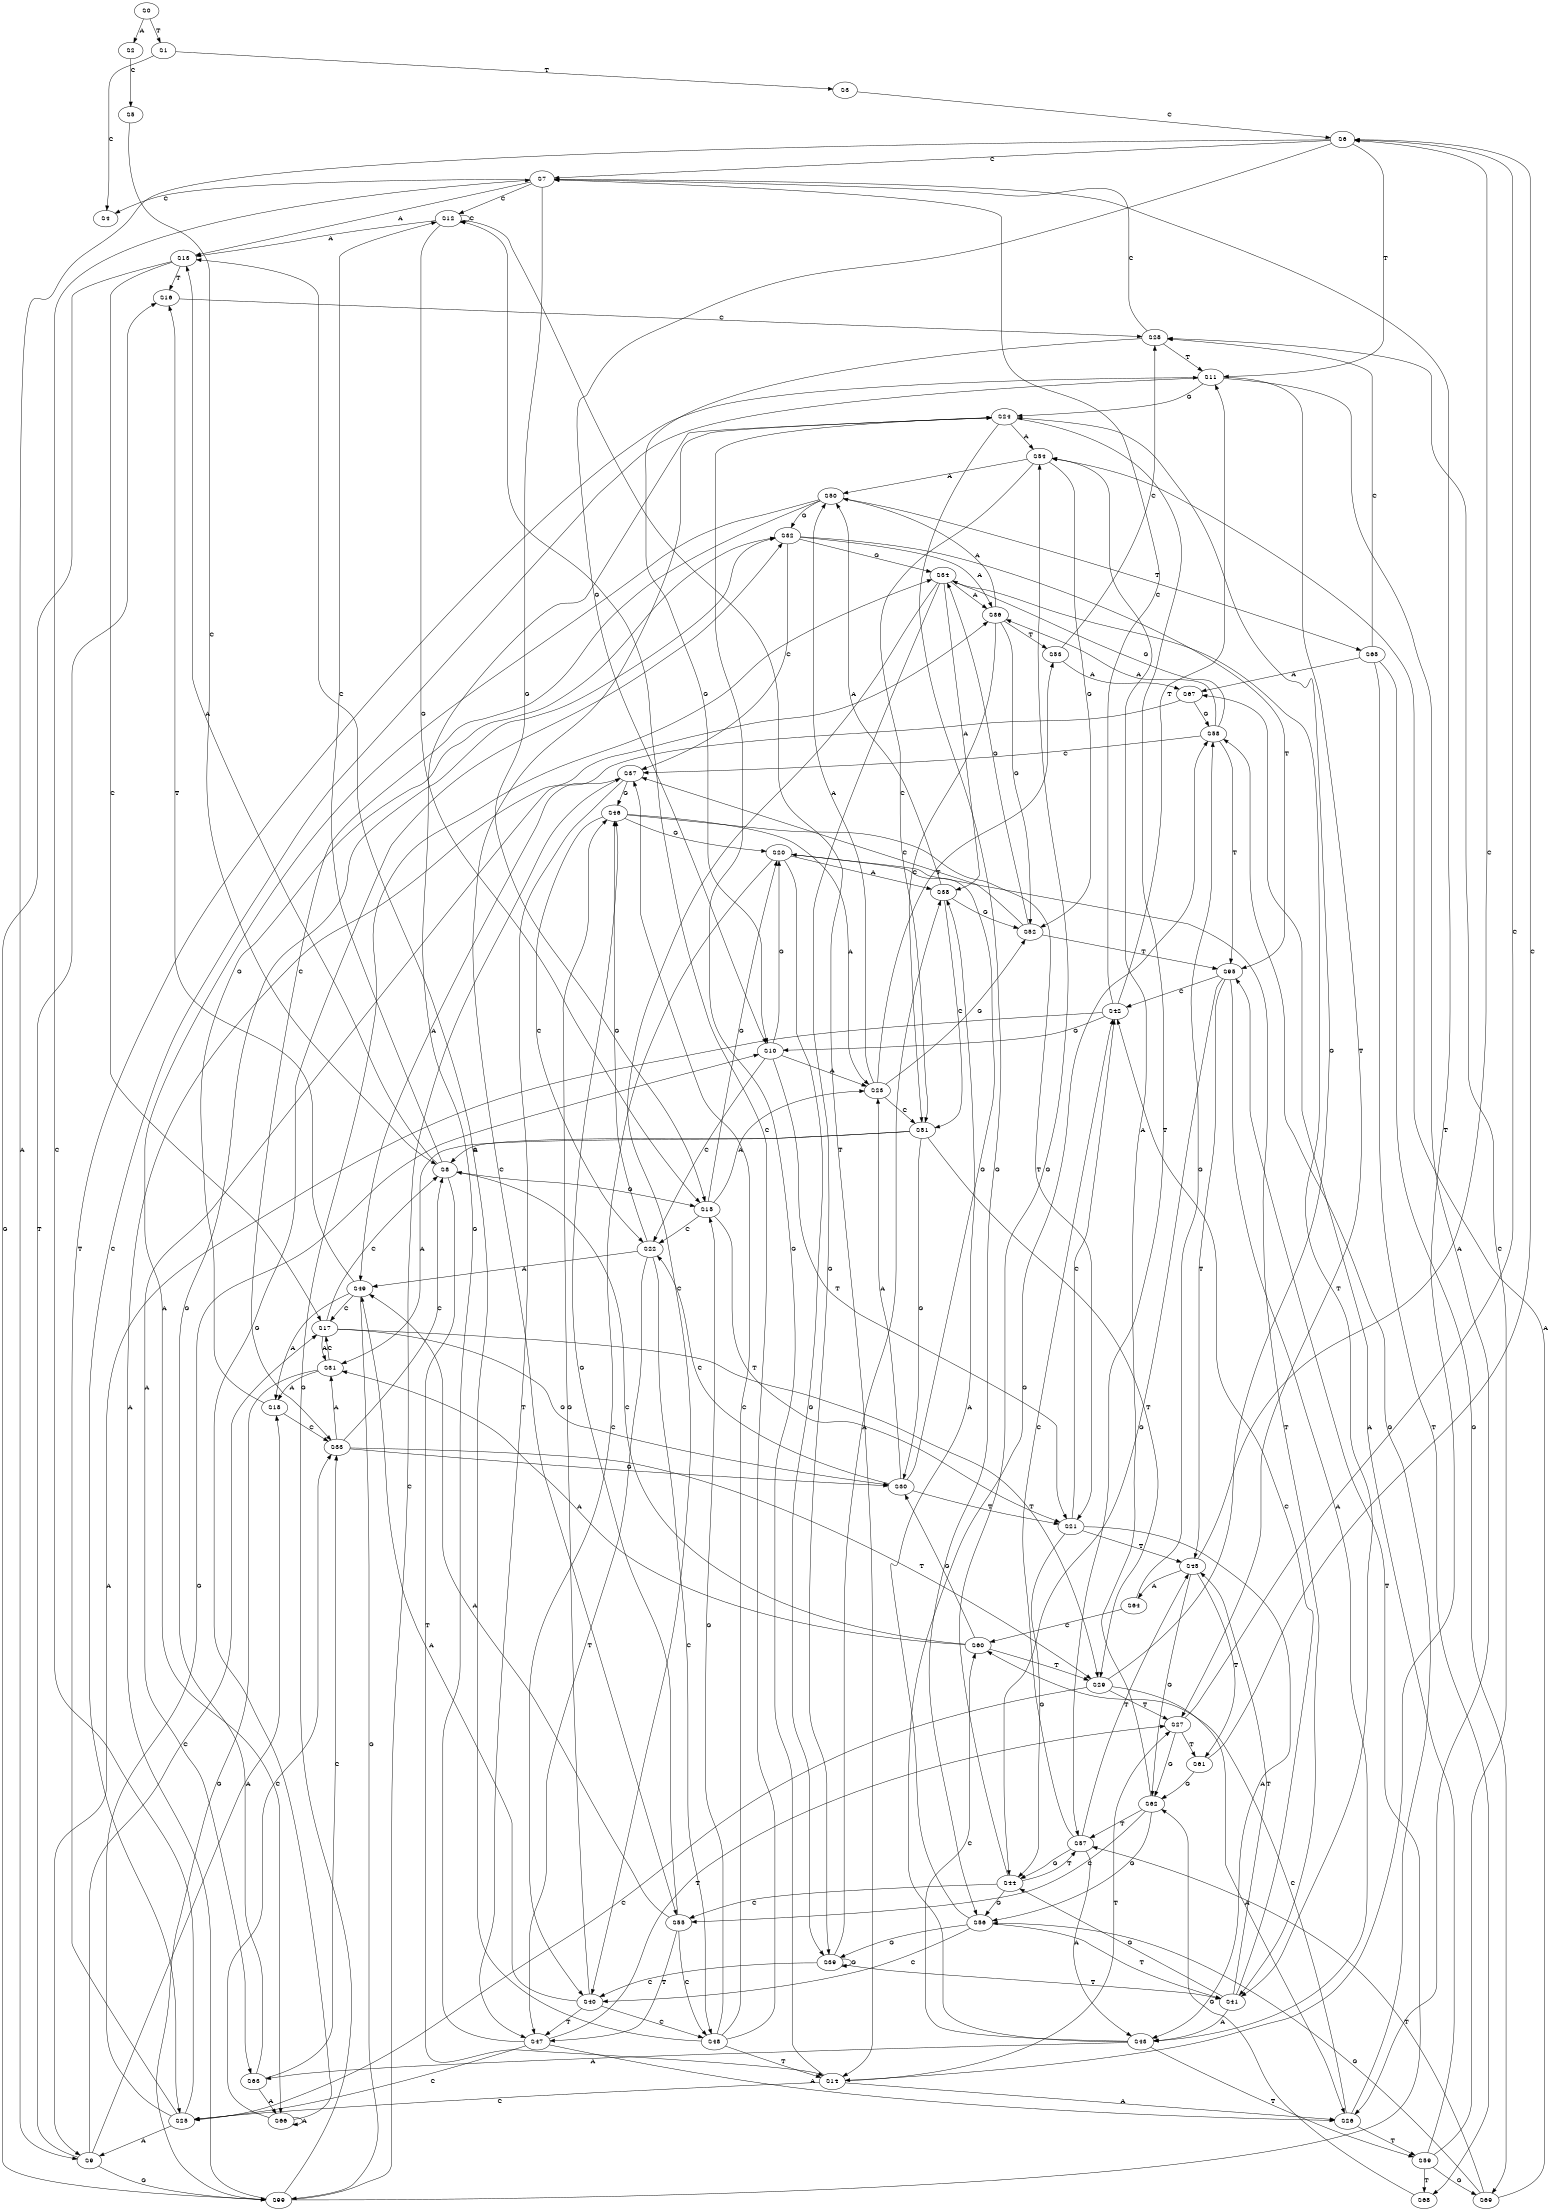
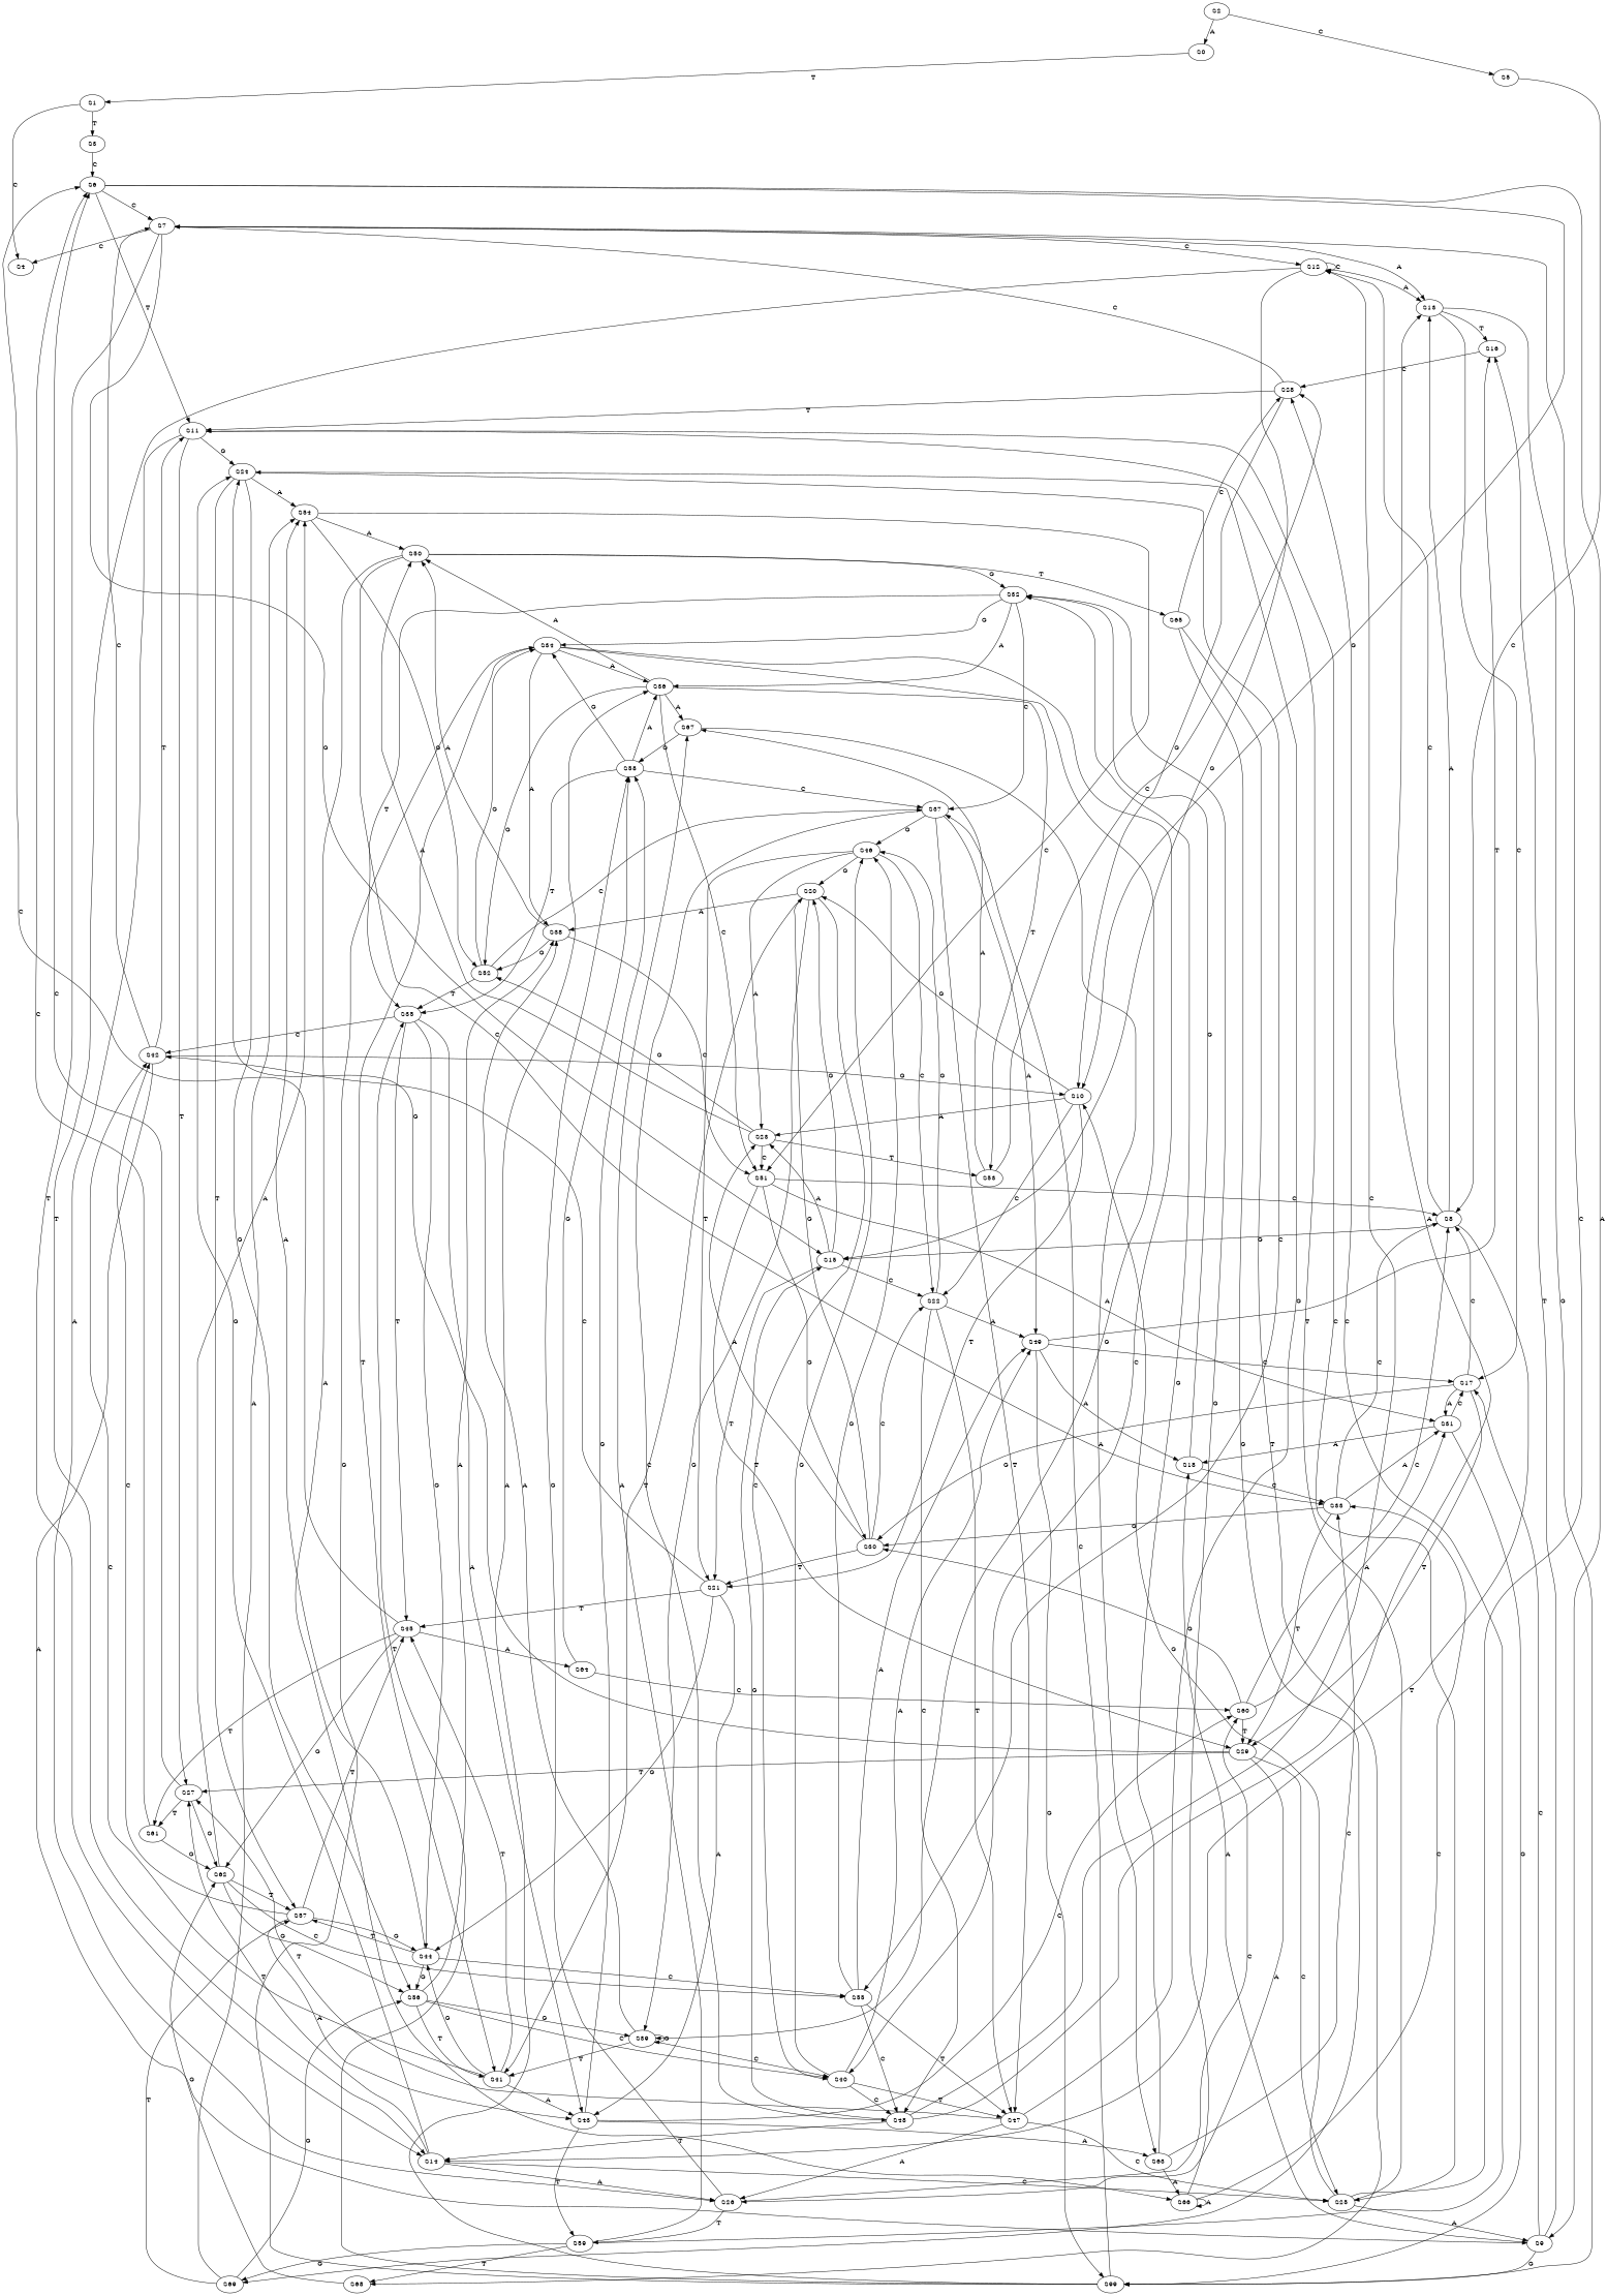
  strict digraph {
    S0
    S1
    S2
    S3
    S4
    S5
    S6
    S8
    S7
    S9
    S10
    S11
    S12
    S13
    S14
    S15
    S16
    S17
    S18
    n20 [label=S99]
    S20
    S21
    S22
    S23
    S24
    S25
    S26
    S27
    S28
    S29
    S30
    S31
    S32
    S33
    S34
-   S35 [label=S95]
+   S35
    S36
    S37
    S38
    S39
    S40
    S41
    S42
    S43
    S44
    S45
    S46
    S47
    S48
    S49
    S50
    S51
    S52
    S53
    S54
    S55
    S56
    S57
    S58
    S59
    S60
    S61
    S62
    S63
    S64
    S65
    S66
    S67
    S68
    S69
    S0 -> S1 [label=T]
-   S0 -> S2 [label=A]
+   S2 -> S0 [label=A]
    S1 -> S3 [label=T]
    S1 -> S4 [label=C]
    S2 -> S5 [label=C]
    S3 -> S6 [label=C]
    S5 -> S8 [label=C]
    S6 -> S7 [label=C]
    S6 -> S9 [label=A]
    S6 -> S10 [label=G]
    S6 -> S11 [label=T]
    S8 -> S12 [label=C]
    S8 -> S13 [label=A]
    S8 -> S14 [label=T]
    S8 -> S15 [label=G]
    S7 -> S4 [label=C]
    S7 -> S12 [label=C]
    S7 -> S13 [label=A]
    S7 -> S14 [label=T]
    S7 -> S15 [label=G]
    S9 -> S16 [label=T]
    S9 -> S17 [label=C]
    S9 -> S18 [label=A]
    S9 -> n20 [label=G]
    S10 -> S20 [label=G]
    S10 -> S21 [label=T]
    S10 -> S22 [label=C]
    S10 -> S23 [label=A]
    S11 -> S24 [label=G]
    S11 -> S25 [label=C]
    S11 -> S26 [label=A]
    S11 -> S27 [label=T]
    S12 -> S12 [label=C]
    S12 -> S13 [label=A]
    S12 -> S14 [label=T]
    S12 -> S15 [label=G]
    S13 -> S16 [label=T]
    S13 -> S17 [label=C]
    S13 -> n20 [label=G]
    S14 -> S24 [label=G]
    S14 -> S25 [label=C]
    S14 -> S26 [label=A]
    S14 -> S27 [label=T]
    S15 -> S20 [label=G]
    S15 -> S21 [label=T]
    S15 -> S22 [label=C]
    S15 -> S23 [label=A]
    S16 -> S28 [label=C]
    S17 -> S8 [label=C]
    S17 -> S29 [label=T]
    S17 -> S30 [label=G]
    S17 -> S31 [label=A]
    S18 -> S32 [label=G]
    S18 -> S33 [label=C]
    n20 -> S34 [label=G]
    n20 -> S35 [label=T]
    n20 -> S36 [label=A]
    n20 -> S37 [label=C]
    S20 -> S38 [label=A]
    S20 -> S39 [label=G]
    S20 -> S40 [label=C]
    S20 -> S41 [label=T]
    S21 -> S42 [label=C]
    S21 -> S43 [label=A]
    S21 -> S44 [label=G]
    S21 -> S45 [label=T]
    S22 -> S46 [label=G]
    S22 -> S47 [label=T]
    S22 -> S48 [label=C]
    S22 -> S49 [label=A]
    S23 -> S50 [label=A]
    S23 -> S51 [label=C]
    S23 -> S52 [label=G]
    S23 -> S53 [label=T]
    S24 -> S54 [label=A]
    S24 -> S55 [label=C]
    S24 -> S56 [label=G]
    S24 -> S57 [label=T]
    S25 -> S7 [label=C]
    S25 -> S9 [label=A]
    S25 -> S10 [label=G]
    S25 -> S11 [label=T]
    S26 -> S58 [label=G]
    S26 -> S59 [label=T]
    S26 -> S60 [label=C]
    S27 -> S6 [label=C]
    S27 -> S61 [label=T]
    S27 -> S62 [label=G]
    S28 -> S7 [label=C]
    S28 -> S10 [label=G]
    S28 -> S11 [label=T]
    S29 -> S24 [label=G]
    S29 -> S25 [label=C]
    S29 -> S26 [label=A]
    S29 -> S27 [label=T]
    S30 -> S20 [label=G]
    S30 -> S21 [label=T]
    S30 -> S22 [label=C]
    S30 -> S23 [label=A]
    S31 -> S17 [label=C]
    S31 -> S18 [label=A]
    S31 -> n20 [label=G]
    S32 -> S34 [label=G]
    S32 -> S35 [label=T]
    S32 -> S36 [label=A]
    S32 -> S37 [label=C]
    S33 -> S8 [label=C]
    S33 -> S29 [label=T]
    S33 -> S30 [label=G]
    S33 -> S31 [label=A]
    S34 -> S36 [label=A]
    S34 -> S38 [label=A]
    S34 -> S39 [label=G]
    S34 -> S40 [label=C]
    S34 -> S41 [label=T]
    S35 -> S42 [label=C]
    S35 -> S43 [label=A]
    S35 -> S44 [label=G]
    S35 -> S45 [label=T]
    S36 -> S50 [label=A]
    S36 -> S51 [label=C]
    S36 -> S52 [label=G]
    S36 -> S53 [label=T]
    S37 -> S46 [label=G]
    S37 -> S47 [label=T]
-   S48 -> S37 [label=C]
+   S37 -> S48 [label=C]
    S37 -> S49 [label=A]
    S38 -> S50 [label=A]
    S38 -> S51 [label=C]
    S38 -> S52 [label=G]
    S39 -> S38 [label=A]
    S39 -> S39 [label=G]
    S39 -> S40 [label=C]
    S39 -> S41 [label=T]
    S40 -> S46 [label=G]
    S40 -> S47 [label=T]
    S40 -> S48 [label=C]
    S40 -> S49 [label=A]
    S41 -> S42 [label=C]
    S41 -> S43 [label=A]
    S41 -> S44 [label=G]
    S41 -> S45 [label=T]
    S42 -> S7 [label=C]
    S42 -> S9 [label=A]
    S42 -> S10 [label=G]
    S42 -> S11 [label=T]
    S43 -> S58 [label=G]
    S43 -> S59 [label=T]
    S43 -> S60 [label=C]
    S43 -> S63 [label=A]
-   S44 -> S54 [label=G]
+   S44 -> S54 [label=A]
    S44 -> S55 [label=C]
    S44 -> S56 [label=G]
    S44 -> S57 [label=T]
    S45 -> S6 [label=C]
    S45 -> S61 [label=T]
    S45 -> S62 [label=G]
    S45 -> S64 [label=A]
    S46 -> S20 [label=G]
    S46 -> S21 [label=T]
    S46 -> S22 [label=C]
    S46 -> S23 [label=A]
    S47 -> S24 [label=G]
    S47 -> S25 [label=C]
    S47 -> S26 [label=A]
    S47 -> S27 [label=T]
    S48 -> S12 [label=C]
    S48 -> S13 [label=A]
    S48 -> S14 [label=T]
    S48 -> S15 [label=G]
    S49 -> S16 [label=T]
    S49 -> S17 [label=C]
    S49 -> S18 [label=A]
    S49 -> n20 [label=G]
    S50 -> S32 [label=G]
    S50 -> S33 [label=C]
    S50 -> S65 [label=T]
    S50 -> S66 [label=A]
    S51 -> S8 [label=C]
    S51 -> S29 [label=T]
    S51 -> S30 [label=G]
    S51 -> S31 [label=A]
    S52 -> S34 [label=G]
    S52 -> S35 [label=T]
    S52 -> S37 [label=C]
    S53 -> S28 [label=C]
    S53 -> S67 [label=A]
    S54 -> S50 [label=A]
    S54 -> S51 [label=C]
    S54 -> S52 [label=G]
    S55 -> S46 [label=G]
    S55 -> S47 [label=T]
    S55 -> S48 [label=C]
    S55 -> S49 [label=A]
    S56 -> S38 [label=A]
    S56 -> S39 [label=G]
    S56 -> S40 [label=C]
    S56 -> S41 [label=T]
    S57 -> S42 [label=C]
    S57 -> S43 [label=A]
    S57 -> S44 [label=G]
    S57 -> S45 [label=T]
    S58 -> S34 [label=G]
    S58 -> S35 [label=T]
    S58 -> S36 [label=A]
    S58 -> S37 [label=C]
    S59 -> S28 [label=C]
    S59 -> S67 [label=A]
    S59 -> S68 [label=T]
    S59 -> S69 [label=G]
    S60 -> S8 [label=C]
    S60 -> S29 [label=T]
    S60 -> S30 [label=G]
    S60 -> S31 [label=A]
    S61 -> S6 [label=C]
    S61 -> S62 [label=G]
    S62 -> S54 [label=A]
    S62 -> S55 [label=C]
    S62 -> S56 [label=G]
    S62 -> S57 [label=T]
    S63 -> S32 [label=G]
    S63 -> S33 [label=C]
    S63 -> S66 [label=A]
    S64 -> S58 [label=G]
    S64 -> S60 [label=C]
    S65 -> S28 [label=C]
-   S65 -> S67 [label=A]
+   S36 -> S67 [label=A]
    S65 -> S68 [label=T]
    S65 -> S69 [label=G]
    S66 -> S32 [label=G]
    S66 -> S33 [label=C]
    S66 -> S66 [label=A]
    S67 -> S58 [label=G]
    S67 -> S63 [label=A]
    S68 -> S62 [label=G]
    S69 -> S54 [label=A]
    S69 -> S56 [label=G]
    S69 -> S57 [label=T]
  }
